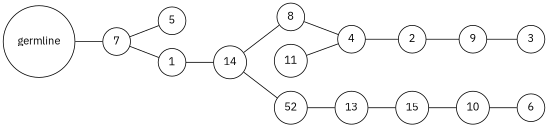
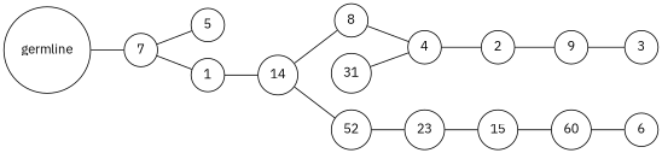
  graph {
    fontname="IBM Plex Sans"
    rankdir=LR
    splines=line
    node [fontname="IBM Plex Sans" shape=circle]
    edge [fontname="IBM Plex Sans"]
    n1 [label=germline]
    n2 [label=7]
    n3 [label=5]
    n4 [label=1]
    n5 [label=14]
    n6 [label=8]
    n7 [label=52]
    n8 [label=4]
-   n9 [label=13]
-   n10 [label=11]
+   n9 [label=23]
+   n10 [label=31]
    n11 [label=2]
    n12 [label=9]
    n13 [label=3]
    n14 [label=15]
-   n15 [label=10]
+   n15 [label=60]
    n16 [label=6]
    n1 -- n2
    n2 -- n3
    n2 -- n4
    n4 -- n5
    n5 -- n6
    n5 -- n7
    n6 -- n8
    n7 -- n9
    n8 -- n11
    n9 -- n14
    n10 -- n8
    n11 -- n12
    n12 -- n13
    n14 -- n15
    n15 -- n16
  }
